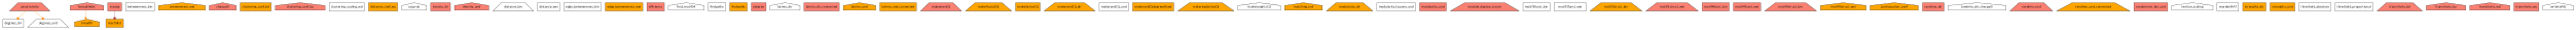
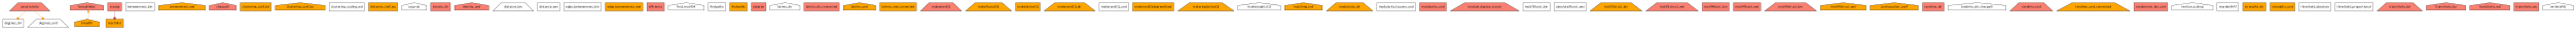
  digraph {
    fontname="Open Sans"
    node [fillcolor=salmon fontname="Open Sans" shape=box style=filled]
    edge [arrowhead=box color=darkorange fontname="Open Sans"]
    assortativity [shape=trapezium]
    degrees_dir [fillcolor=white]
    degrees_und [fillcolor=white shape=trapezium]
    breadthdist [shape=house]
    breadth [fillcolor=orange shape=house]
    erange
    reachdist [fillcolor=orange]
    betweenness_bin [fillcolor=white]
    betweenness_wei [fillcolor=orange shape=house]
    charpath [shape=house]
    clustering_coef_bd [fillcolor=orange]
-   clustering_coef_bu [shape=house]
+   clustering_coef_bu [fillcolor=orange shape=house]
    n13 [fillcolor=white label=clustering_scaling_wd]
    n14 [fillcolor=orange label=distance_coef_wu]
    cycprob [fillcolor=white shape=house]
    density_dir
    density_und [shape=house]
    distance_bin [fillcolor=white shape=trapezium]
    distance_wei [fillcolor=white]
    edge_betweenness_bin [fillcolor=white]
    edge_betweenness_wei [fillcolor=orange]
    efficiency
    find_motif34 [fillcolor=white shape=house]
    findpaths [fillcolor=white]
    findwalks [fillcolor=orange]
    jdegree
    latmio_dir [fillcolor=white shape=house]
    latmio_dir_connected
    latmio_und [fillcolor=orange shape=house]
    latmio_und_connected [fillcolor=orange]
    makeevenCIJ [shape=trapezium]
    makefractalCIJ [fillcolor=orange shape=trapezium]
    makelatticeCIJ [fillcolor=orange]
    makerandCIJ_dir [fillcolor=orange shape=trapezium]
    makerandCIJ_und [fillcolor=white]
    makerandCIJdegreesfixed [fillcolor=orange]
    makeringlatticeCIJ [fillcolor=orange shape=trapezium]
    maketoeplitzCIJ [fillcolor=white shape=house]
    matching_ind [fillcolor=orange shape=house]
    modularity_dir [fillcolor=orange shape=trapezium]
    modularity_louvain_und [fillcolor=white]
    modularity_und
    module_degree_zscore [shape=trapezium]
    motif3funct_bin [fillcolor=white]
-   motif3funct_wei [fillcolor=white]
+   motif3funct_wei [fillcolor=white label=absolute3funct_wei]
    motif3struct_bin [fillcolor=orange shape=trapezium]
    motif3struct_wei [shape=trapezium]
    motif4funct_bin
    motif4funct_wei
    motif4struct_bin [shape=trapezium]
    motif4struct_wei [fillcolor=orange shape=house]
    participation_coef [fillcolor=orange shape=house]
    randmio_dir
    n54 [fillcolor=white label=randmio_dir_charpath shape=house]
    randmio_und [shape=trapezium]
    randmio_und_connected [fillcolor=orange shape=trapezium]
    randomizer_bin_und
    rentian_scaling [fillcolor=white shape=house]
    reorderMAT [fillcolor=white]
    strengths_dir [fillcolor=orange]
    strengths_und [fillcolor=orange]
    threshold_absolute [fillcolor=white]
    threshold_proportional [fillcolor=white]
    transitivity_bd [shape=trapezium]
    transitivity_bu [shape=house]
    transitivity_wd [shape=house]
    transitivity_wu
    writetoPAJ [fillcolor=white shape=house]
    assortativity -> degrees_dir
    assortativity -> degrees_und
-   breadthdist -> breadth [arrowhead=diamond]
+   breadth -> breadthdist [arrowhead=diamond]
    erange -> reachdist [color=brown]
  }
